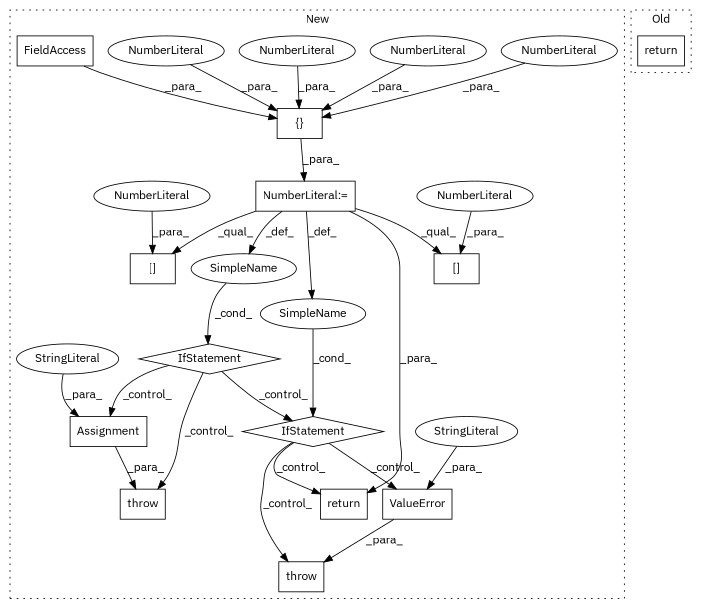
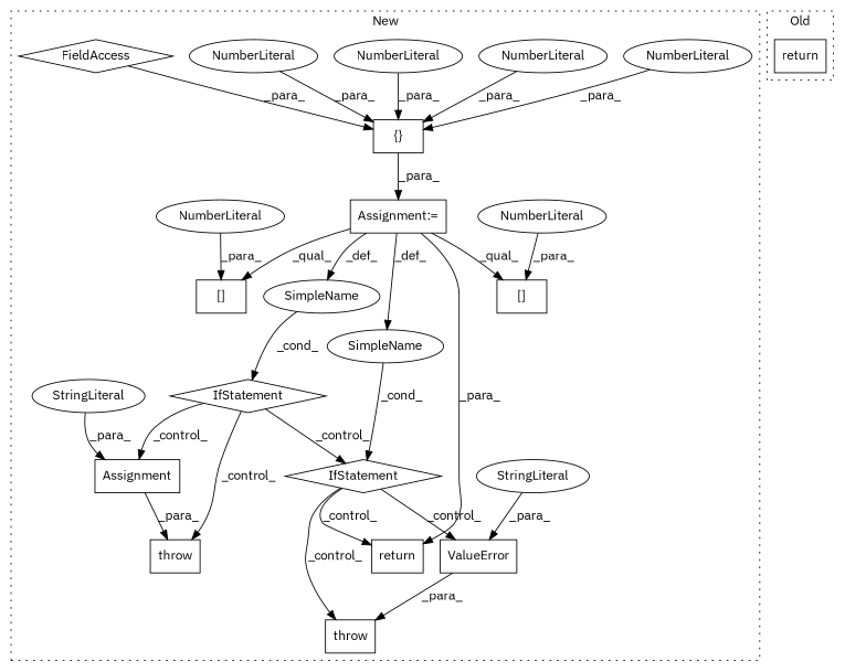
  digraph {
    fontname="IBM Plex Sans"
    node [a=34 fontname="IBM Plex Sans" l=1 shape=box]
    edge [fontname="IBM Plex Sans"]
    n1 [a=32 l="8,1" label=Assignment s="22973,23023"]
    n2 [a=53 l=6 label=throw s=22967]
    n3 [a=25 l="4,2" label=IfStatement s="22731,22750" shape=diamond]
    n4 [a=42 label=SimpleName shape=ellipse l=""]
    n5 [a=41 l=7 label=return s=22789]
    n6 [a=25 l="4,2" label=IfStatement s="22760,22777" shape=diamond]
    n7 [a=42 label=SimpleName shape=ellipse l=""]
    n8 [a=32 l="11,1" label=ValueError s="22885,22936"]
    n9 [a=4 l="1,1" label="{}" s="22639,22679"]
    n10 [a=2 l="6,1" label="[]" s="22827,22834"]
    n11 [label=NumberLiteral s=22833 shape=ellipse]
    n12 [label=NumberLiteral s=22672 shape=ellipse]
    n13 [a=2 l="6,1" label="[]" s="22800,22807"]
    n14 [label=NumberLiteral s=22670 shape=ellipse]
    n15 [label=NumberLiteral s=22676 shape=ellipse]
    n16 [label=NumberLiteral s=22806 shape=ellipse]
    n17 [label=NumberLiteral s=22678 shape=ellipse]
    n18 [a=53 l=6 label=throw s=22879]
-   n19 [a=22 l=16 label=FieldAccess s=22640]
+   n19 [a=22 l=16 label=FieldAccess s=22640 shape=diamond]
    n20 [a=45 l=42 label=StringLiteral s=22981 shape=ellipse]
    n21 [a=45 l=40 label=StringLiteral s=22896 shape=ellipse]
-   n22 [a=7 label="NumberLiteral:=" s=22629]
+   n22 [a=7 label="Assignment:=" s=22629]
    n23 [a=41 l=7 label=return s=18721]
    subgraph cluster_1 {
      label=New
      style=dotted
      n1
      n2
      n3
      n4
      n5
      n6
      n7
      n8
      n9
      n10
      n11
      n12
      n13
      n14
      n15
      n16
      n17
      n18
      n19
      n20
      n21
      n22
    }
    subgraph cluster_2 {
      label=Old
      style=dotted
      n23
    }
    n1 -> n2 [label=_para_]
    n3 -> n1 [label=_control_]
    n3 -> n2 [label=_control_]
    n3 -> n6 [label=_control_]
    n4 -> n3 [label=_cond_]
    n6 -> n5 [label=_control_]
    n6 -> n8 [label=_control_]
    n6 -> n18 [label=_control_]
    n7 -> n6 [label=_cond_]
    n8 -> n18 [label=_para_]
    n9 -> n22 [label=_para_]
    n11 -> n10 [label=_para_]
    n12 -> n9 [label=_para_]
    n14 -> n9 [label=_para_]
    n15 -> n9 [label=_para_]
    n16 -> n13 [label=_para_]
    n17 -> n9 [label=_para_]
    n19 -> n9 [label=_para_]
    n20 -> n1 [label=_para_]
    n21 -> n8 [label=_para_]
    n22 -> n4 [label=_def_]
    n22 -> n5 [label=_para_]
    n22 -> n7 [label=_def_]
    n22 -> n10 [label=_qual_]
    n22 -> n13 [label=_qual_]
  }
